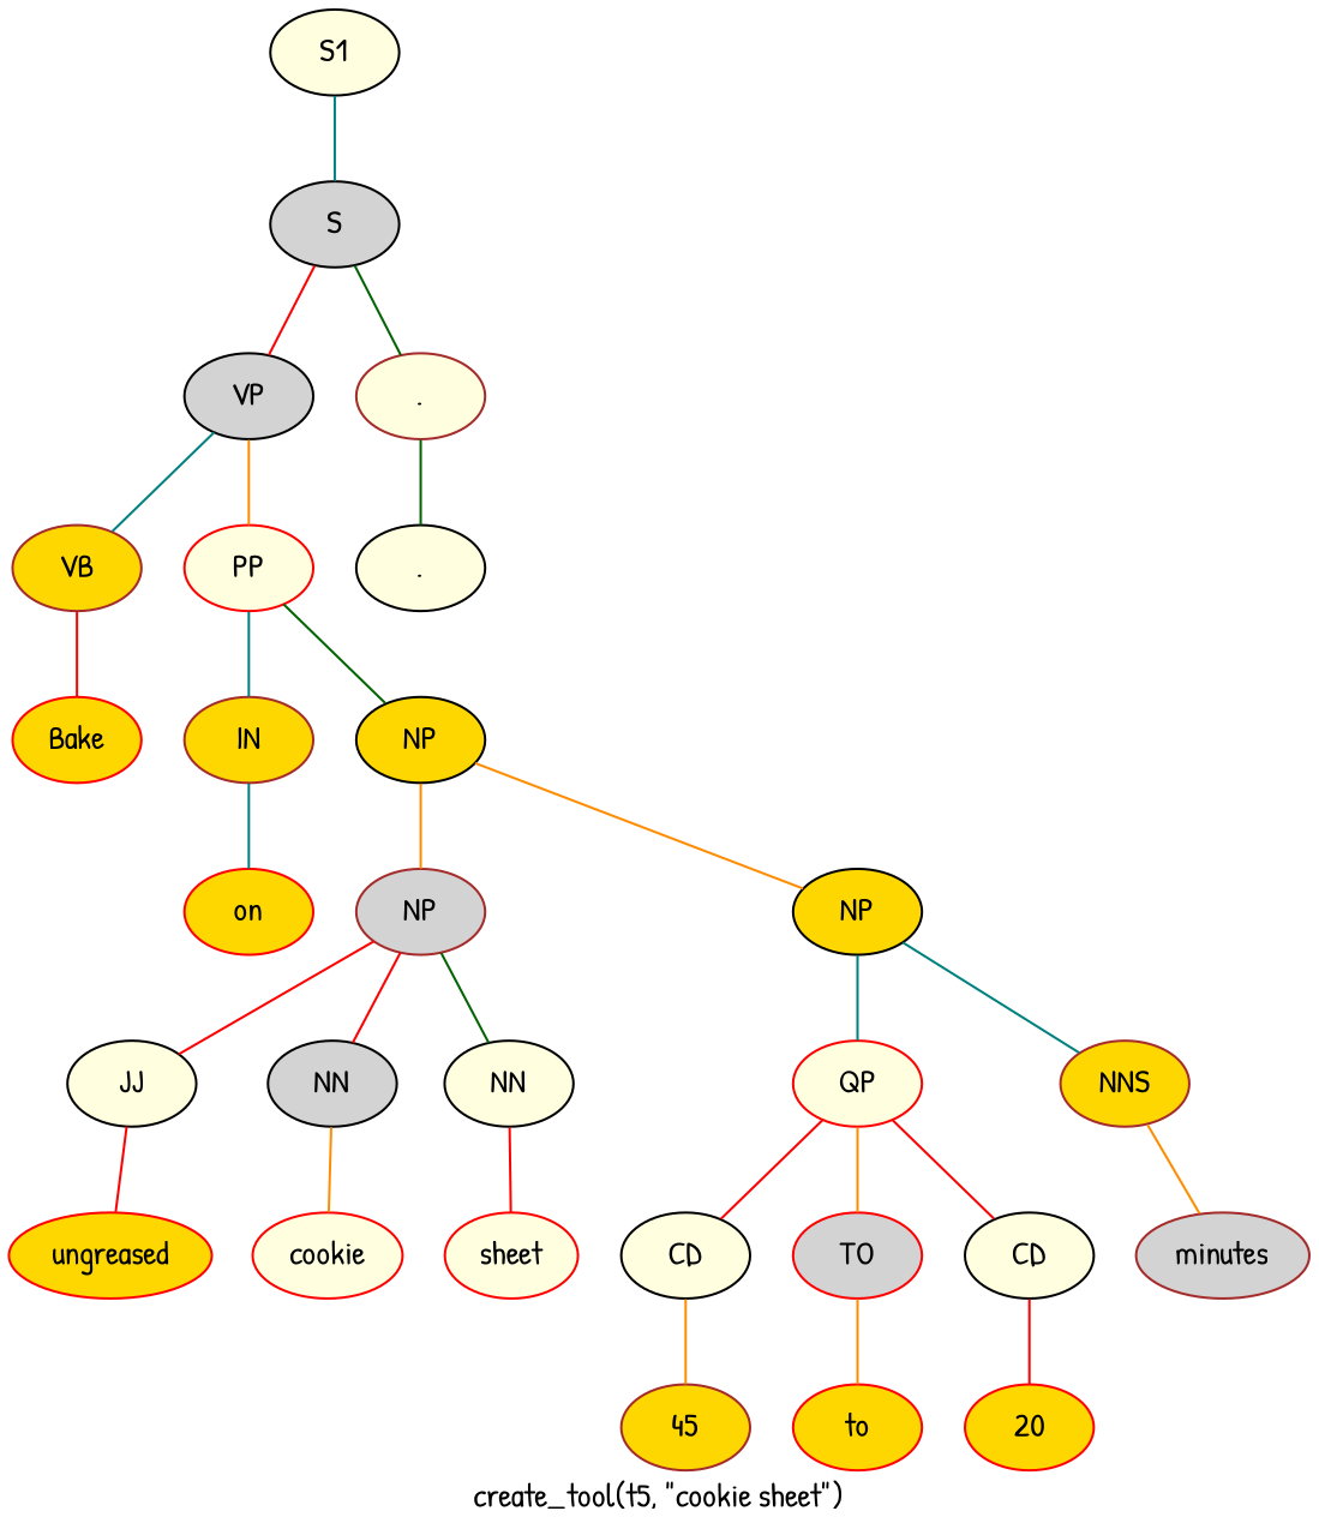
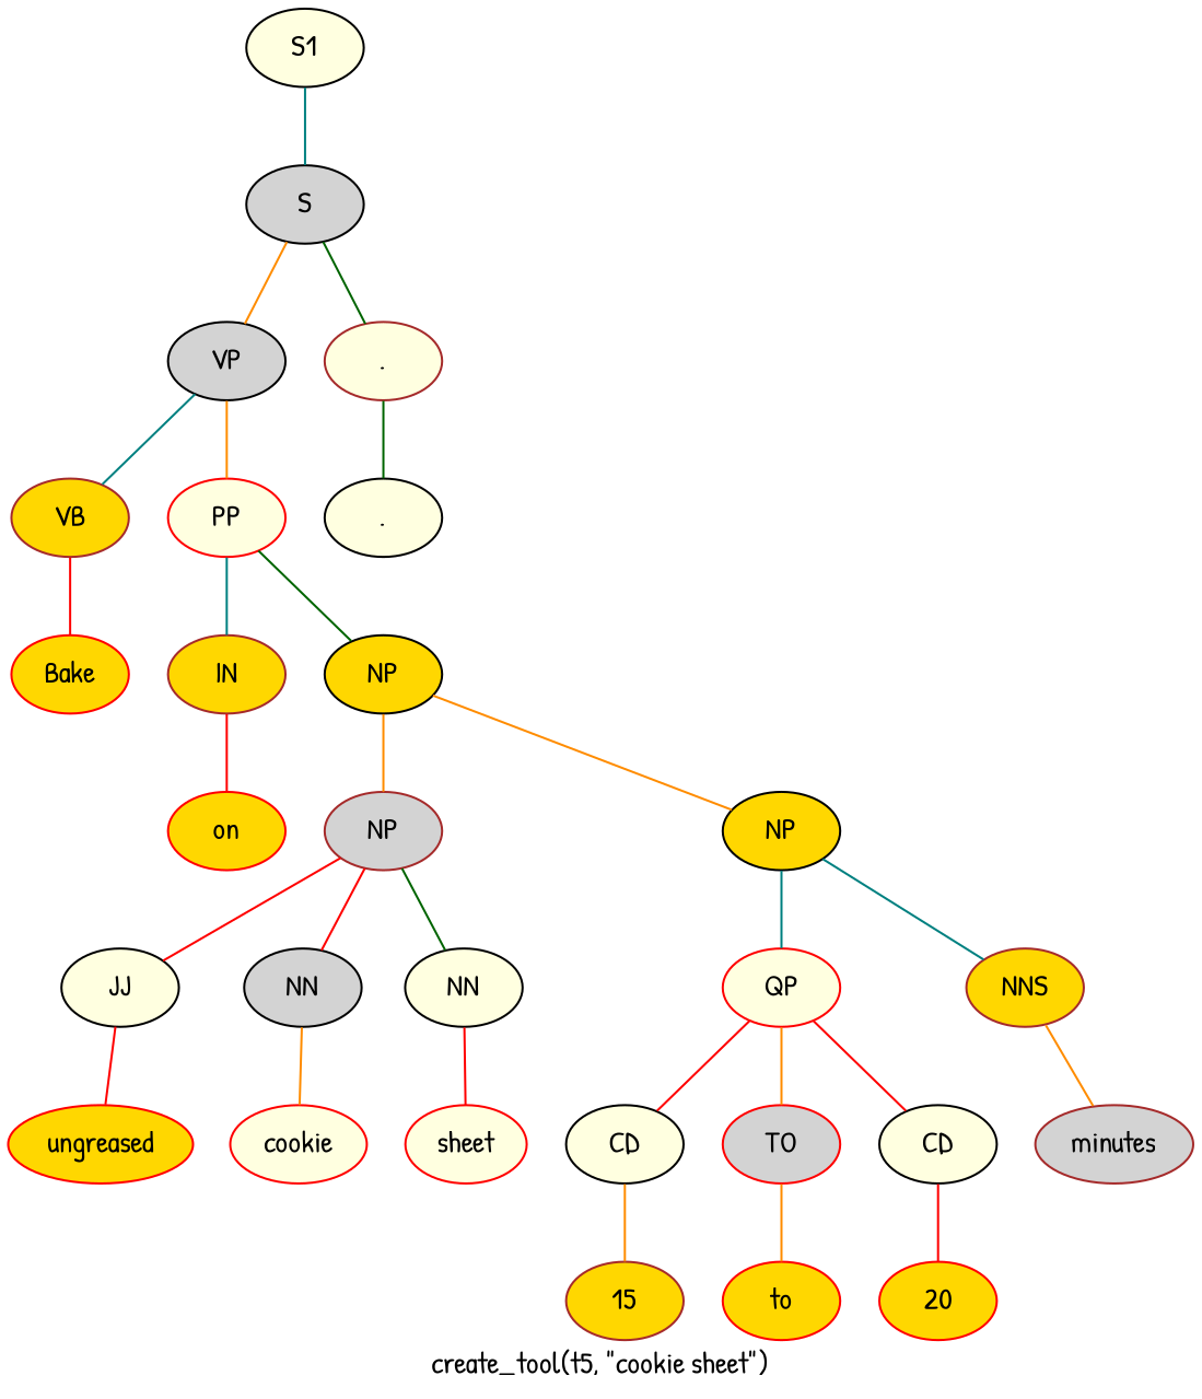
  graph {
    fontname="Patrick Hand"
    label="create_tool(t5, \"cookie sheet\")"
    node [color=black fillcolor=lightyellow fontname="Patrick Hand" style=filled]
    edge [color=red fontname="Patrick Hand"]
    n1 [label=S1]
    n2 [fillcolor=lightgrey label=S]
    n3 [fillcolor=lightgrey label=VP]
    n4 [color=brown label="."]
    n5 [color=brown fillcolor=gold label=VB]
    n6 [color=red label=PP]
    n7 [label="."]
    n8 [color=red fillcolor=gold label=Bake]
    n9 [color=brown fillcolor=gold label=IN]
    n10 [fillcolor=gold label=NP]
    n11 [color=red fillcolor=gold label=on]
    n12 [color=brown fillcolor=lightgrey label=NP]
    n13 [fillcolor=gold label=NP]
    n14 [label=JJ]
    n15 [fillcolor=lightgrey label=NN]
    n16 [label=NN]
    n17 [color=red label=QP]
    n18 [color=brown fillcolor=gold label=NNS]
    n19 [color=red fillcolor=gold label=ungreased]
    n20 [color=red label=cookie]
    n21 [color=red label=sheet]
    n22 [label=CD]
    n23 [color=red fillcolor=lightgrey label=TO]
    n24 [label=CD]
    n25 [color=brown fillcolor=lightgrey label=minutes]
-   n26 [color=brown fillcolor=gold label=45]
+   n26 [color=brown fillcolor=gold label=15]
    n27 [color=red fillcolor=gold label=to]
    n28 [color=red fillcolor=gold label=20]
    n1 -- n2 [color=teal]
-   n2 -- n3
+   n2 -- n3 [color=darkorange]
    n2 -- n4 [color=darkgreen]
    n3 -- n5 [color=teal]
    n3 -- n6 [color=darkorange]
    n4 -- n7 [color=darkgreen]
    n5 -- n8
    n6 -- n9 [color=teal]
    n6 -- n10 [color=darkgreen]
-   n9 -- n11 [color=teal]
+   n9 -- n11
    n10 -- n12 [color=darkorange]
    n10 -- n13 [color=darkorange]
    n12 -- n14
    n12 -- n15
    n12 -- n16 [color=darkgreen]
    n13 -- n17 [color=teal]
    n13 -- n18 [color=teal]
    n14 -- n19
    n15 -- n20 [color=darkorange]
    n16 -- n21
    n17 -- n22
    n17 -- n23 [color=darkorange]
    n17 -- n24
    n18 -- n25 [color=darkorange]
    n22 -- n26 [color=darkorange]
    n23 -- n27 [color=darkorange]
    n24 -- n28
  }
